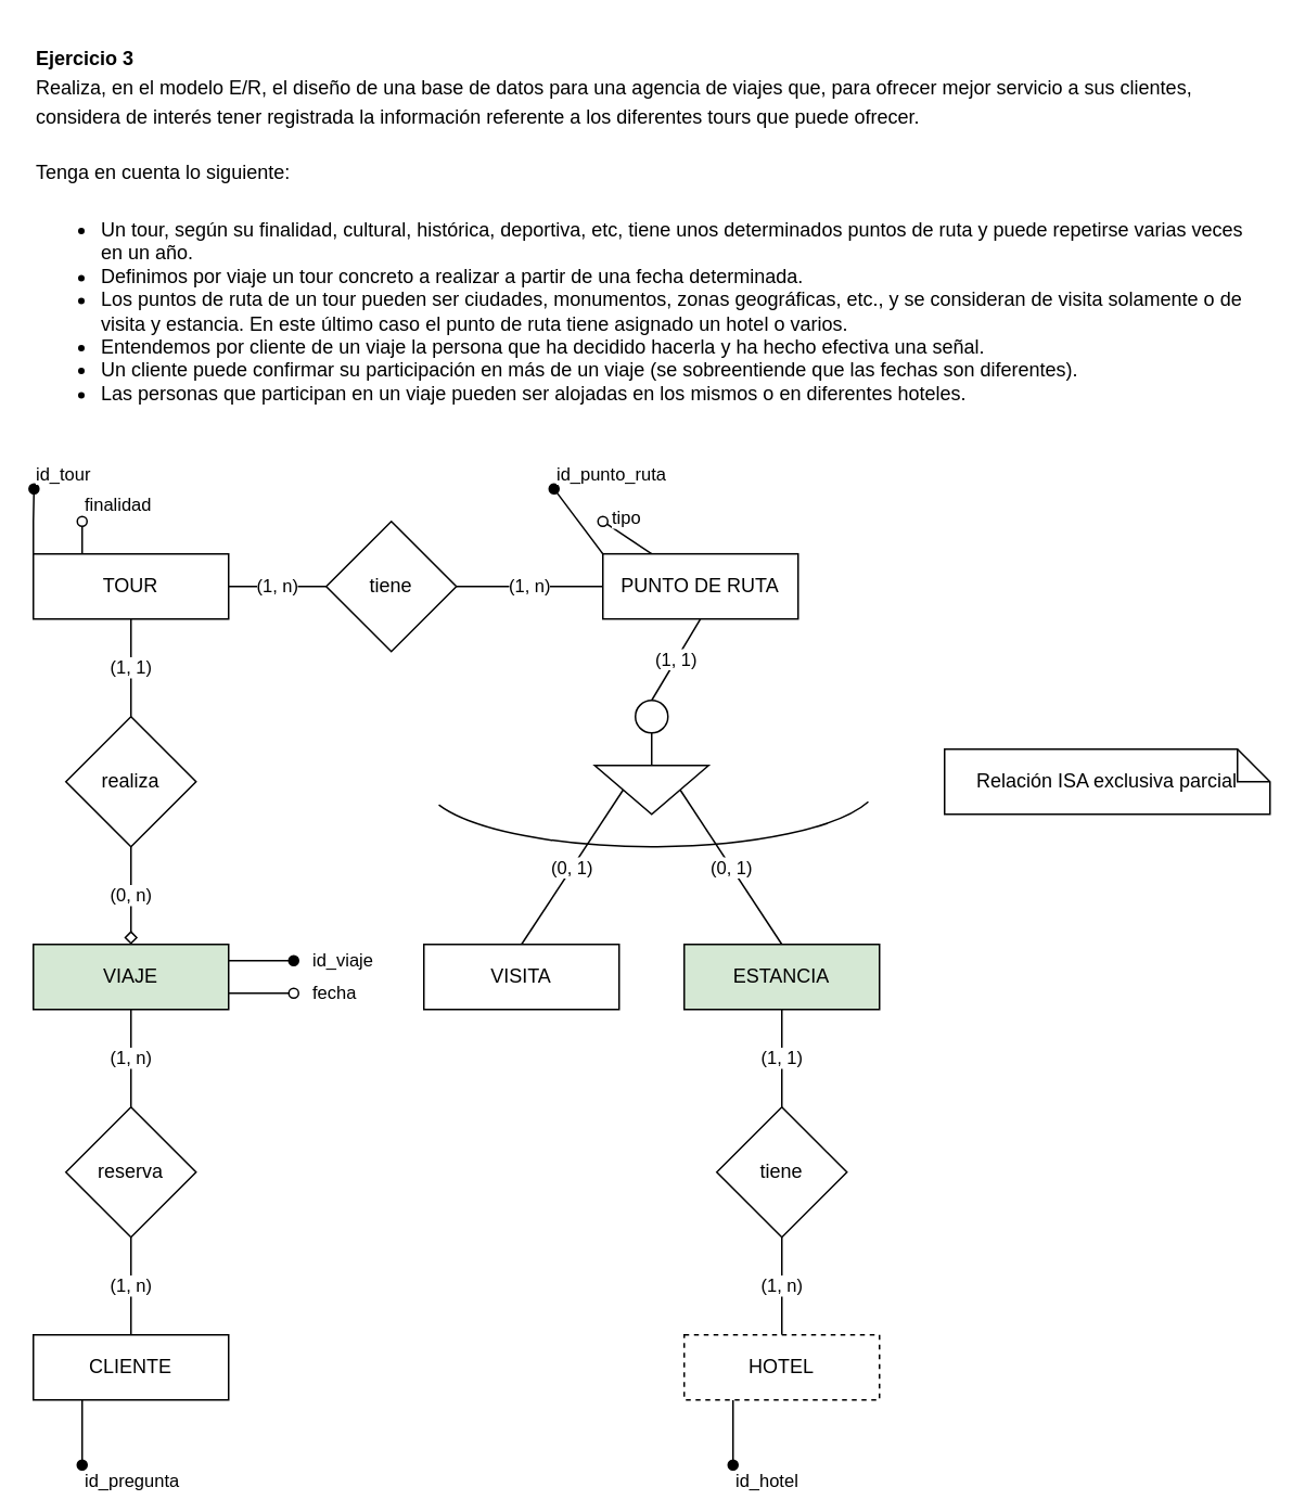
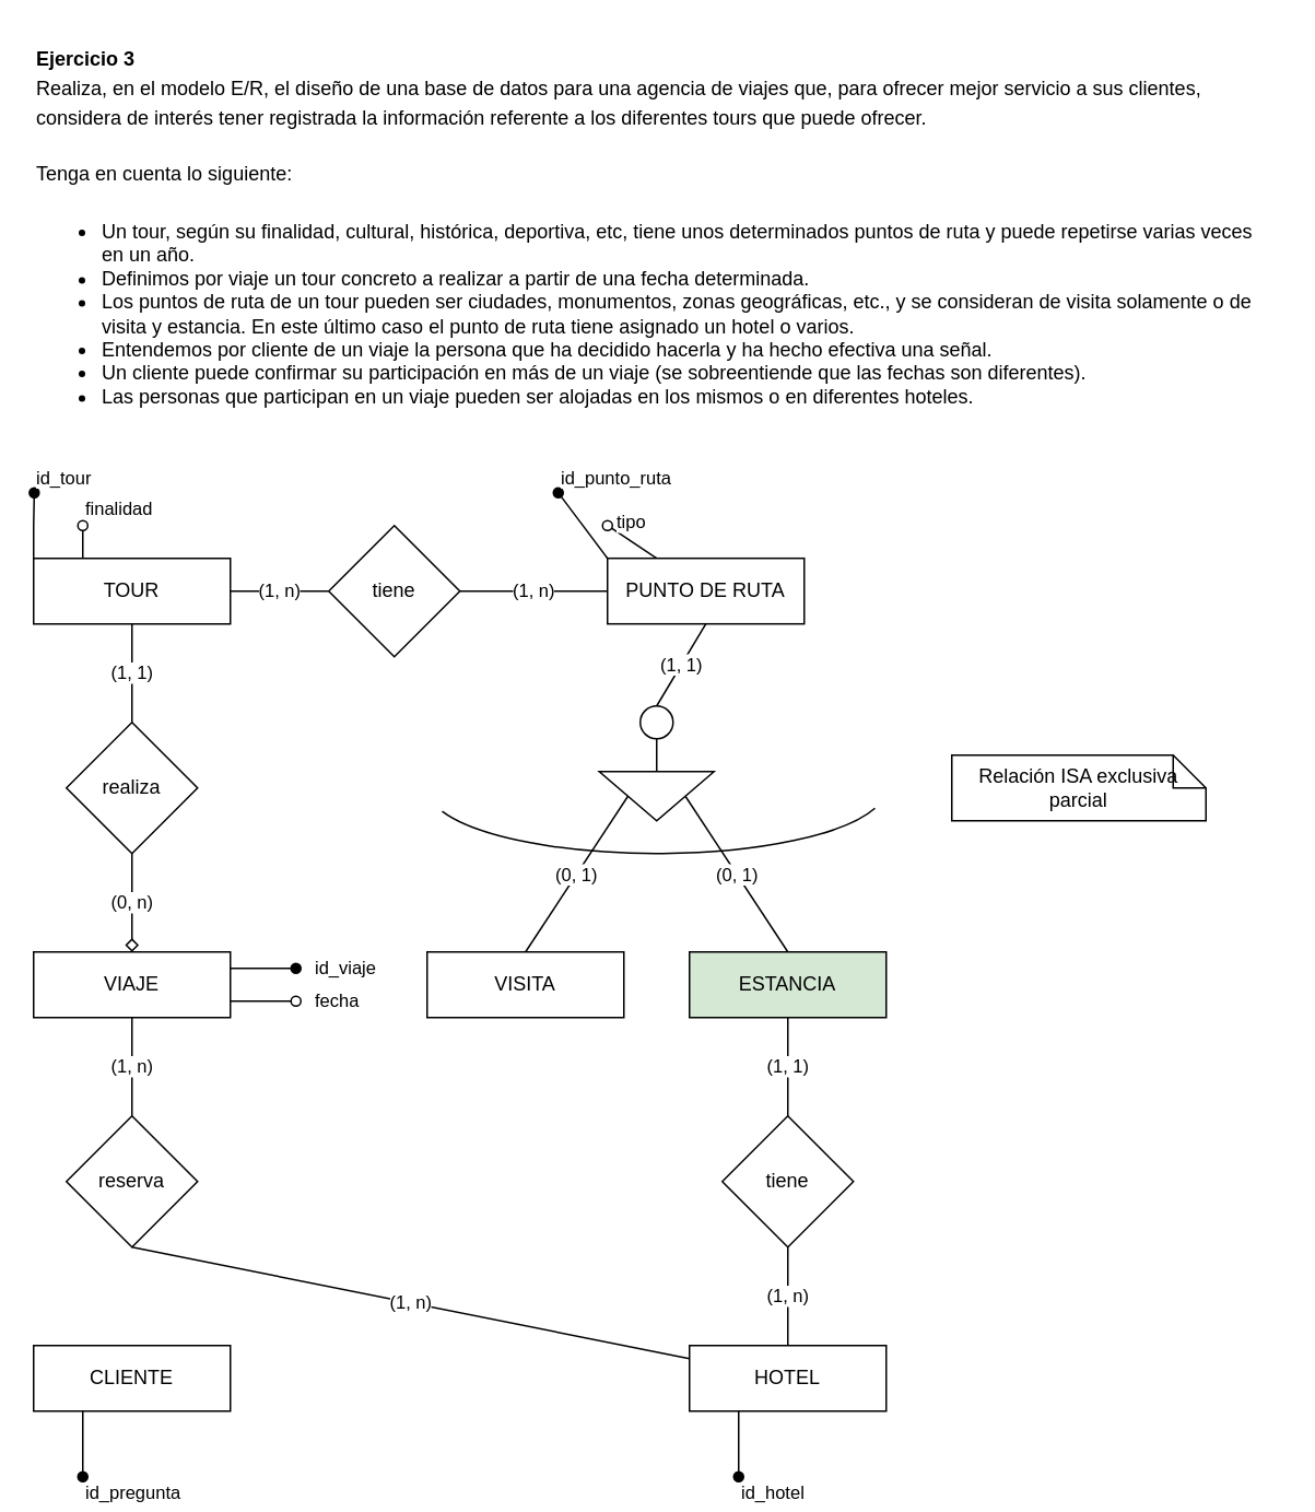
  <mxCell id="0" />
  <mxCell id="1" parent="0" />
  <mxCell id="2" value="(1, n)" style="edgeStyle=none;rounded=0;orthogonalLoop=1;jettySize=auto;html=1;exitX=1;exitY=0.5;exitDx=0;exitDy=0;startArrow=none;startFill=0;endArrow=none;endFill=0;" parent="1" source="5" target="15" edge="1"><mxGeometry relative="1" as="geometry" /></mxCell>
  <mxCell id="3" value="id_tour" style="edgeStyle=orthogonalEdgeStyle;rounded=0;orthogonalLoop=1;jettySize=auto;html=1;exitX=0;exitY=0;exitDx=0;exitDy=0;endArrow=oval;endFill=1;align=left;labelPosition=right;verticalLabelPosition=top;verticalAlign=bottom;" edge="1" parent="1" source="5"><mxGeometry x="1" relative="1" as="geometry"><mxPoint x="20.4" y="300" as="targetPoint" /><mxPoint as="offset" /></mxGeometry></mxCell>
  <mxCell id="4" value="finalidad" style="edgeStyle=none;rounded=0;orthogonalLoop=1;jettySize=auto;html=1;exitX=0.25;exitY=0;exitDx=0;exitDy=0;endArrow=oval;endFill=0;align=left;" edge="1" parent="1" source="5"><mxGeometry x="1" y="10" relative="1" as="geometry"><mxPoint x="50" y="320" as="targetPoint" /><mxPoint x="10" y="-10" as="offset" /></mxGeometry></mxCell>
  <mxCell id="5" value="TOUR" style="whiteSpace=wrap;html=1;align=center;" parent="1" vertex="1"><mxGeometry x="20" y="340" width="120" height="40" as="geometry" /></mxCell>
  <mxCell id="6" value="(1, 1)" style="edgeStyle=none;rounded=0;orthogonalLoop=1;jettySize=auto;html=1;exitX=0.5;exitY=1;exitDx=0;exitDy=0;entryX=0.5;entryY=0;entryDx=0;entryDy=0;startArrow=none;startFill=0;endArrow=none;endFill=0;" parent="1" source="5" target="17" edge="1"><mxGeometry relative="1" as="geometry"><mxPoint x="174" y="610.04" as="targetPoint" /></mxGeometry></mxCell>
  <mxCell id="7" value="(1, 1)" style="edgeStyle=none;curved=1;orthogonalLoop=1;jettySize=auto;html=1;exitX=0.5;exitY=1;exitDx=0;exitDy=0;entryX=0.5;entryY=0;entryDx=0;entryDy=0;endArrow=none;endFill=0;" parent="1" source="10" target="31" edge="1"><mxGeometry relative="1" as="geometry" /></mxCell>
  <mxCell id="8" value="id_punto_ruta" style="rounded=0;orthogonalLoop=1;jettySize=auto;html=1;exitX=0;exitY=0;exitDx=0;exitDy=0;endArrow=oval;endFill=1;align=left;labelPosition=right;verticalLabelPosition=top;verticalAlign=bottom;" parent="1" source="10" edge="1"><mxGeometry x="1" relative="1" as="geometry"><mxPoint x="340" y="300" as="targetPoint" /><mxPoint as="offset" /></mxGeometry></mxCell>
  <mxCell id="9" value="tipo" style="edgeStyle=none;rounded=0;orthogonalLoop=1;jettySize=auto;html=1;exitX=0.25;exitY=0;exitDx=0;exitDy=0;endArrow=oval;endFill=0;align=left;" edge="1" parent="1" source="10"><mxGeometry x="1" y="10" relative="1" as="geometry"><mxPoint x="370" y="320" as="targetPoint" /><mxPoint x="10" y="-10" as="offset" /></mxGeometry></mxCell>
  <mxCell id="10" value="PUNTO DE RUTA" style="whiteSpace=wrap;html=1;align=center;" parent="1" vertex="1"><mxGeometry x="370" y="339.96" width="120" height="40" as="geometry" /></mxCell>
  <mxCell id="11" value="id_viaje" style="rounded=0;orthogonalLoop=1;jettySize=auto;html=1;exitX=1;exitY=0.25;exitDx=0;exitDy=0;endArrow=oval;endFill=1;align=left;labelPosition=center;verticalLabelPosition=middle;verticalAlign=middle;" edge="1" parent="1" source="13"><mxGeometry x="1" y="10" relative="1" as="geometry"><mxPoint x="180" y="590" as="targetPoint" /><mxPoint x="10" y="10" as="offset" /></mxGeometry></mxCell>
  <mxCell id="12" value="fecha" style="edgeStyle=none;rounded=0;orthogonalLoop=1;jettySize=auto;html=1;exitX=1;exitY=0.75;exitDx=0;exitDy=0;endArrow=oval;endFill=0;align=left;" edge="1" parent="1" source="13"><mxGeometry x="1" y="10" relative="1" as="geometry"><mxPoint x="180" y="610" as="targetPoint" /><mxPoint x="10" y="10" as="offset" /></mxGeometry></mxCell>
- <mxCell id="13" value="VIAJE" style="whiteSpace=wrap;html=1;align=center;fillColor=#d5e8d4;" parent="1" vertex="1"><mxGeometry x="20" y="580" width="120" height="40" as="geometry" /></mxCell>
+ <mxCell id="13" value="VIAJE" style="whiteSpace=wrap;html=1;align=center;" parent="1" vertex="1"><mxGeometry x="20" y="580" width="120" height="40" as="geometry" /></mxCell>
  <mxCell id="14" value="(1, n)" style="edgeStyle=none;rounded=0;orthogonalLoop=1;jettySize=auto;html=1;exitX=1;exitY=0.5;exitDx=0;exitDy=0;entryX=0;entryY=0.5;entryDx=0;entryDy=0;startArrow=none;startFill=0;endArrow=none;endFill=0;" parent="1" source="15" target="10" edge="1"><mxGeometry relative="1" as="geometry"><mxPoint x="54" y="690" as="sourcePoint" /></mxGeometry></mxCell>
  <mxCell id="15" value="tiene" style="shape=rhombus;perimeter=rhombusPerimeter;whiteSpace=wrap;html=1;align=center;" parent="1" vertex="1"><mxGeometry x="200" y="320" width="80" height="80" as="geometry" /></mxCell>
  <mxCell id="16" value="(0, n)" style="edgeStyle=none;rounded=0;orthogonalLoop=1;jettySize=auto;html=1;exitX=0.5;exitY=1;exitDx=0;exitDy=0;entryX=0.5;entryY=0;entryDx=0;entryDy=0;startArrow=none;startFill=0;endArrow=diamond;endFill=0;" parent="1" source="17" target="13" edge="1"><mxGeometry relative="1" as="geometry" /></mxCell>
  <mxCell id="17" value="realiza" style="shape=rhombus;perimeter=rhombusPerimeter;whiteSpace=wrap;html=1;align=center;" parent="1" vertex="1"><mxGeometry x="40" y="440" width="80" height="80" as="geometry" /></mxCell>
  <mxCell id="18" value="id_pregunta" style="edgeStyle=none;rounded=0;orthogonalLoop=1;jettySize=auto;html=1;exitX=0.25;exitY=1;exitDx=0;exitDy=0;startArrow=none;startFill=0;endArrow=oval;endFill=1;labelPosition=center;verticalLabelPosition=middle;align=left;verticalAlign=middle;" parent="1" source="19" edge="1"><mxGeometry x="1" y="10" relative="1" as="geometry"><mxPoint x="50" y="900" as="targetPoint" /><mxPoint x="-10" y="10" as="offset" /></mxGeometry></mxCell>
  <mxCell id="19" value="CLIENTE" style="whiteSpace=wrap;html=1;align=center;" parent="1" vertex="1"><mxGeometry x="20" y="820" width="120" height="40" as="geometry" /></mxCell>
  <mxCell id="20" value="(1, n)" style="edgeStyle=none;rounded=0;orthogonalLoop=1;jettySize=auto;html=1;exitX=0.5;exitY=1;exitDx=0;exitDy=0;startArrow=none;startFill=0;endArrow=none;endFill=0;" parent="1" source="13" target="22" edge="1"><mxGeometry relative="1" as="geometry"><mxPoint x="834" y="440" as="sourcePoint" /><mxPoint x="894" y="440" as="targetPoint" /></mxGeometry></mxCell>
- <mxCell id="21" value="(1, n)" style="edgeStyle=none;rounded=0;orthogonalLoop=1;jettySize=auto;html=1;exitX=0.5;exitY=1;exitDx=0;exitDy=0;startArrow=none;startFill=0;endArrow=none;endFill=0;entryX=0.5;entryY=0;entryDx=0;entryDy=0;" parent="1" source="22" target="19" edge="1"><mxGeometry relative="1" as="geometry"><mxPoint x="230" y="810" as="sourcePoint" /><mxPoint x="300" y="740" as="targetPoint" /></mxGeometry></mxCell>
+ <mxCell id="21" value="(1, n)" style="edgeStyle=none;rounded=0;orthogonalLoop=1;jettySize=auto;html=1;exitX=0.5;exitY=1;exitDx=0;exitDy=0;startArrow=none;startFill=0;endArrow=none;endFill=0;" parent="1" source="22" target="26" edge="1"><mxGeometry relative="1" as="geometry"><mxPoint x="230" y="810" as="sourcePoint" /><mxPoint x="300" y="740" as="targetPoint" /></mxGeometry></mxCell>
  <mxCell id="22" value="reserva" style="shape=rhombus;perimeter=rhombusPerimeter;whiteSpace=wrap;html=1;align=center;" parent="1" vertex="1"><mxGeometry x="40" y="680" width="80" height="80" as="geometry" /></mxCell>
  <mxCell id="23" value="&lt;p style=&quot;box-sizing: border-box ; margin: 0px 0px 1rem ; padding: 0px ; line-height: 1.5 ; overflow-wrap: break-word ; cursor: text ; min-height: 1.312rem&quot;&gt;&lt;span style=&quot;box-sizing: border-box ; line-height: inherit&quot;&gt;&lt;b&gt;Ejercicio 3&lt;/b&gt;&lt;br&gt;&lt;/span&gt;&lt;span&gt;Realiza, en el modelo E/R, el diseño de una base de datos para una agencia de viajes que, para ofrecer mejor servicio a sus clientes, considera de interés tener registrada la información referente a los diferentes tours que puede ofrecer.&lt;/span&gt;&lt;/p&gt;&lt;p style=&quot;box-sizing: border-box ; margin: 0px 0px 1rem ; padding: 0px ; line-height: 1.5 ; overflow-wrap: break-word ; cursor: text ; min-height: 1.312rem&quot;&gt;&lt;span&gt;Tenga en cuenta lo siguiente:&lt;/span&gt;&lt;/p&gt;&lt;ul&gt;&lt;li&gt;&lt;span&gt;Un tour, según su finalidad, cultural, histórica, deportiva, etc, tiene unos determinados puntos de ruta y puede repetirse varias veces en un año.&lt;/span&gt;&lt;/li&gt;&lt;li&gt;Definimos por viaje un tour concreto a realizar a partir de una fecha determinada.&lt;/li&gt;&lt;li&gt;Los puntos de ruta de un tour pueden ser ciudades, monumentos, zonas geográficas, etc., y se consideran de visita solamente o de visita y estancia. En este último caso el punto de ruta tiene asignado un hotel o varios.&lt;/li&gt;&lt;li&gt;Entendemos por cliente de un viaje la persona que ha decidido hacerla y ha hecho efectiva una señal.&lt;/li&gt;&lt;li&gt;Un cliente puede confirmar su participación en más de un viaje (se sobreentiende que las fechas son diferentes).&lt;/li&gt;&lt;li&gt;Las personas que participan en un viaje pueden ser alojadas en los mismos o en diferentes hoteles.&lt;/li&gt;&lt;/ul&gt;&lt;p&gt;&lt;/p&gt;" style="text;html=1;strokeColor=none;fillColor=none;align=left;verticalAlign=top;whiteSpace=wrap;rounded=0;" parent="1" vertex="1"><mxGeometry x="20" y="20" width="760" height="240" as="geometry" /></mxCell>
  <mxCell id="24" value="(1, n)" style="edgeStyle=none;curved=1;orthogonalLoop=1;jettySize=auto;html=1;exitX=0.5;exitY=0;exitDx=0;exitDy=0;entryX=0.5;entryY=1;entryDx=0;entryDy=0;endArrow=none;endFill=0;" parent="1" source="26" target="36" edge="1"><mxGeometry relative="1" as="geometry" /></mxCell>
  <mxCell id="25" value="id_hotel" style="rounded=0;orthogonalLoop=1;jettySize=auto;html=1;exitX=0.25;exitY=1;exitDx=0;exitDy=0;endArrow=oval;endFill=1;align=left;" edge="1" parent="1" source="26"><mxGeometry x="1" y="10" relative="1" as="geometry"><mxPoint x="450" y="900" as="targetPoint" /><mxPoint x="-10" y="10" as="offset" /></mxGeometry></mxCell>
- <mxCell id="26" value="HOTEL" style="whiteSpace=wrap;html=1;align=center;dashed=1;" parent="1" vertex="1"><mxGeometry x="420" y="820" width="120" height="40" as="geometry" /></mxCell>
+ <mxCell id="26" value="HOTEL" style="whiteSpace=wrap;html=1;align=center;" parent="1" vertex="1"><mxGeometry x="420" y="820" width="120" height="40" as="geometry" /></mxCell>
  <mxCell id="27" value="(0, 1)" style="edgeStyle=none;curved=1;orthogonalLoop=1;jettySize=auto;html=1;exitX=0.5;exitY=0;exitDx=0;exitDy=0;entryX=0.5;entryY=0;entryDx=0;entryDy=0;endArrow=none;endFill=0;" parent="1" source="29" target="32" edge="1"><mxGeometry relative="1" as="geometry" /></mxCell>
  <mxCell id="28" value="(0, 1)" style="edgeStyle=none;curved=1;orthogonalLoop=1;jettySize=auto;html=1;exitX=0.5;exitY=1;exitDx=0;exitDy=0;entryX=0.5;entryY=0;entryDx=0;entryDy=0;endArrow=none;endFill=0;" parent="1" source="29" target="33" edge="1"><mxGeometry relative="1" as="geometry" /></mxCell>
  <mxCell id="29" value="" style="triangle;whiteSpace=wrap;html=1;direction=south;" parent="1" vertex="1"><mxGeometry x="365" y="470" width="70" height="30" as="geometry" /></mxCell>
  <mxCell id="30" value="" style="edgeStyle=none;curved=1;orthogonalLoop=1;jettySize=auto;html=1;exitX=0.5;exitY=1;exitDx=0;exitDy=0;entryX=0;entryY=0.5;entryDx=0;entryDy=0;endArrow=none;endFill=0;" parent="1" source="31" target="29" edge="1"><mxGeometry relative="1" as="geometry" /></mxCell>
  <mxCell id="31" value="" style="ellipse;fillColor=#ffffff;strokeColor=#000000;" parent="1" vertex="1"><mxGeometry x="390" y="430" width="20" height="20" as="geometry" /></mxCell>
  <mxCell id="32" value="ESTANCIA" style="whiteSpace=wrap;html=1;align=center;fillColor=#d5e8d4;" parent="1" vertex="1"><mxGeometry x="420" y="580" width="120" height="40" as="geometry" /></mxCell>
  <mxCell id="33" value="VISITA" style="whiteSpace=wrap;html=1;align=center;" parent="1" vertex="1"><mxGeometry x="260" y="580" width="120" height="40" as="geometry" /></mxCell>
  <mxCell id="34" value="" style="verticalLabelPosition=bottom;verticalAlign=top;html=1;shape=mxgraph.basic.arc;startAngle=0.3;endAngle=0.692;" parent="1" vertex="1"><mxGeometry x="260" y="440" width="280" height="80" as="geometry" /></mxCell>
  <mxCell id="35" value="(1, 1)" style="edgeStyle=none;curved=1;orthogonalLoop=1;jettySize=auto;html=1;exitX=0.5;exitY=0;exitDx=0;exitDy=0;entryX=0.5;entryY=1;entryDx=0;entryDy=0;endArrow=none;endFill=0;" parent="1" source="36" target="32" edge="1"><mxGeometry relative="1" as="geometry" /></mxCell>
  <mxCell id="36" value="tiene" style="shape=rhombus;perimeter=rhombusPerimeter;whiteSpace=wrap;html=1;align=center;" parent="1" vertex="1"><mxGeometry x="440" y="680" width="80" height="80" as="geometry" /></mxCell>
- <mxCell id="37" value="Relación ISA exclusiva parcial" style="shape=note;size=20;whiteSpace=wrap;html=1;" parent="1" vertex="1"><mxGeometry x="580" y="460" width="200" height="40" as="geometry" /></mxCell>
+ <mxCell id="37" value="Relación ISA exclusiva parcial" style="shape=note;size=20;whiteSpace=wrap;html=1;" parent="1" vertex="1"><mxGeometry x="580" y="460" width="155" height="40" as="geometry" /></mxCell>
